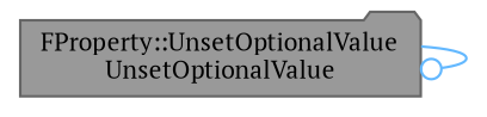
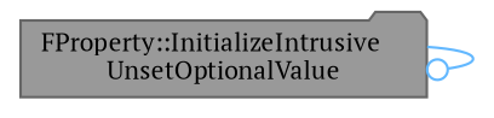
  digraph {
    rankdir=TB
    fontname="PT Serif"
-   n1 [color=gray40 fillcolor=grey60 fontcolor=black fontname="PT Serif" fontsize=10 height=0.2 label="FProperty::UnsetOptionalValue\lUnsetOptionalValue" shape=folder style=filled width=0.4]
+   n1 [color=gray40 fillcolor=grey60 fontcolor=black fontname="PT Serif" fontsize=10 height=0.2 label="FProperty::InitializeIntrusive\lUnsetOptionalValue" shape=folder style=filled width=0.4]
    n1 -> n1 [color=steelblue1 fontname="PT Serif" fontsize=10 labelfontname=Helvetica labelfontsize=10 style=solid arrowhead=odot]
  }
